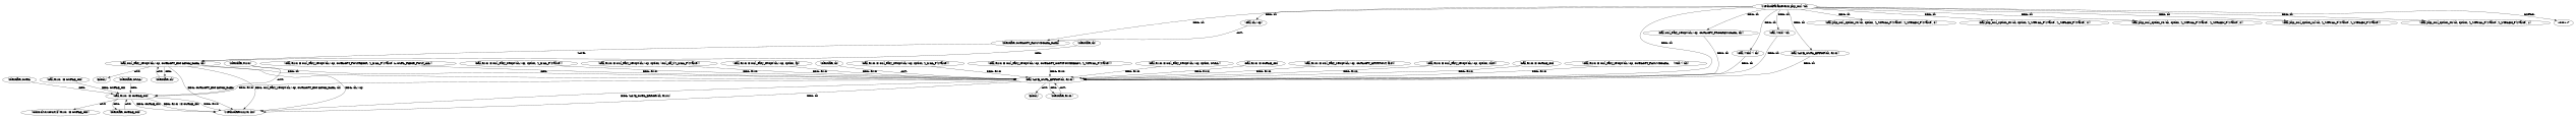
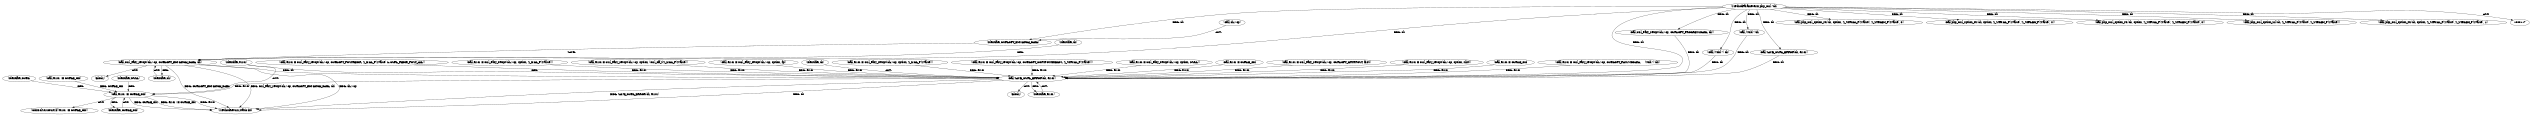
  digraph {
    n1 [label="(Call,curl_easy_setopt(ch->cp, CURLOPT_FNMATCH_DATA, ch))"]
    n2 [label="(Call,SAVE_CURL_ERROR(ch, error))"]
-   n3 [label="(MethodReturn,str int)"]
+   n3 [label="(MethodReturn,static int)"]
    n4 [label="(Block,)"]
    n5 [label="(Identifier,ch)"]
    n6 [label="(Call,error != CURLE_OK)"]
    n7 [label="(Block,)"]
    n8 [label="(Identifier,error)"]
    n9 [label="(MethodParameterIn,php_curl *ch)"]
    n10 [label="(Call,curl_easy_setopt(ch->cp, CURLOPT_PROGRESSDATA, ch))"]
    n11 [label="(Call,(void *) ch)"]
    n12 [label="(Call,php_curl_option_str(ch, option, Z_STRVAL_P(zvalue), Z_STRLEN_P(zvalue), 0))"]
    n13 [label="(Call,php_curl_option_str(ch, option, Z_STRVAL_P(zvalue), Z_STRLEN_P(zvalue), 0))"]
    n14 [label="(Call,(void *)ch)"]
    n15 [label="(Call,php_curl_option_str(ch, option, Z_STRVAL_P(zvalue), Z_STRLEN_P(zvalue), 0))"]
    n16 [label="(Call,php_curl_option_url(ch, Z_STRVAL_P(zvalue), Z_STRLEN_P(zvalue)))"]
    n17 [label="(Call,SAVE_CURL_ERROR(ch, error))"]
    n18 [label="(Call,php_curl_option_str(ch, option, Z_STRVAL_P(zvalue), Z_STRLEN_P(zvalue), 1))"]
    1000117
-   n20 [label="(Identifier,CURLOPT_PASSWDDATA_DATA)"]
+   n20 [label="(Identifier,CURLOPT_FNMATCH_DATA)"]
    n21 [label="(ControlStructure,if (error != CURLE_OK))"]
    n22 [label="(Identifier,CURLE_OK)"]
    n23 [label="(Call,error = curl_easy_setopt(ch->cp, CURLOPT_POSTREDIR, Z_LVAL_P(zvalue) & CURL_REDIR_POST_ALL))"]
    n24 [label="(Call,error != CURLE_OK)"]
    n25 [label="(Call,error = curl_easy_setopt(ch->cp, option, Z_LVAL_P(zvalue)))"]
    n26 [label="(Call,ch->cp)"]
    n27 [label="(Call,error = curl_easy_setopt(ch->cp, option, (curl_off_t)Z_LVAL_P(zvalue)))"]
    n28 [label="(Identifier,error)"]
    n29 [label="(Call,error = curl_easy_setopt(ch->cp, option, fp))"]
    n30 [label="(Identifier,ch)"]
    n31 [label="(Identifier,NULL)"]
    n32 [label="(Call,error = curl_easy_setopt(ch->cp, option, Z_LVAL_P(zvalue)))"]
    n33 [label="(Identifier,ch)"]
    n34 [label="(Call,error = curl_easy_setopt(ch->cp, CURLOPT_COPYPOSTFIELDS, Z_STRVAL_P(zvalue)))"]
    n35 [label="(Identifier,CURL)"]
    n36 [label="(Call,error = curl_easy_setopt(ch->cp, option, NULL))"]
    n37 [label="(Call,error = CURLE_OK)"]
    n38 [label="(Call,error = curl_easy_setopt(ch->cp, CURLOPT_HTTPPOST, first))"]
    n39 [label="(Call,error = curl_easy_setopt(ch->cp, option, slist))"]
    n40 [label="(Call,error = CURLE_OK)"]
    n41 [label="(Call,error = curl_easy_setopt(ch->cp, CURLOPT_PASSWDDATA,     (void *) ch))"]
    n1 -> n2 [label="DDG: ch"]
    n1 -> n3 [label="DDG: ch->cp"]
    n1 -> n3 [label="DDG: CURLOPT_FNMATCH_DATA"]
    n1 -> n3 [label="DDG: curl_easy_setopt(ch->cp, CURLOPT_FNMATCH_DATA, ch)"]
    n1 -> n4 [label="AST: "]
    n1 -> n5 [label="CFG: "]
    n2 -> n3 [label="DDG: ch"]
    n2 -> n3 [label="DDG: SAVE_CURL_ERROR(ch, error)"]
    n2 -> n6 [label="DDG: error"]
    n2 -> n7 [label="AST: "]
    n2 -> n8 [label="CFG: "]
    n5 -> n1 [label="AST: "]
    n6 -> n3 [label="DDG: error"]
    n6 -> n3 [label="DDG: CURLE_OK"]
    n6 -> n3 [label="DDG: error != CURLE_OK"]
    n6 -> n21 [label="AST: "]
    n6 -> n22 [label="CFG: "]
    n8 -> n2 [label="AST: "]
-   n9 -> n26 [label="DDG: ch"]
+   n9 -> n1 [label="DDG: ch"]
    n9 -> n2 [label="DDG: ch"]
    n9 -> n10 [label="DDG: ch"]
    n9 -> n11 [label="DDG: ch"]
    n9 -> n12 [label="DDG: ch"]
    n9 -> n13 [label="DDG: ch"]
    n9 -> n14 [label="DDG: ch"]
    n9 -> n15 [label="DDG: ch"]
    n9 -> n16 [label="DDG: ch"]
    n9 -> n17 [label="DDG: ch"]
    n9 -> n18 [label="DDG: ch"]
-   n9 -> 1000117 [label="CURLE: "]
+   n9 -> 1000117 [label="AST: "]
    n9 -> n20 [label="DDG: ch"]
    n10 -> n2 [label="DDG: ch"]
    n11 -> n2 [label="DDG: ch"]
    n14 -> n2 [label="DDG: ch"]
    n17 -> n2 [label="DDG: ch"]
    n20 -> n1 [label="SAVE: "]
    n22 -> n6 [label="AST: "]
    n23 -> n2 [label="DDG: error"]
    n24 -> n6 [label="DDG: CURLE_OK"]
    n25 -> n2 [label="DDG: error"]
    n26 -> n20 [label="AST: "]
    n27 -> n2 [label="DDG: error"]
    n28 -> n2 [label="CFG: "]
    n28 -> n6 [label="AST: "]
    n29 -> n2 [label="DDG: error"]
    n30 -> n2 [label="AST: "]
    n31 -> n6 [label="CFG: "]
    n32 -> n2 [label="DDG: error"]
    n33 -> n1 [label="CFG: "]
    n34 -> n2 [label="DDG: error"]
    n35 -> n6 [label="CFG: "]
    n36 -> n2 [label="DDG: error"]
    n37 -> n2 [label="DDG: error"]
    n38 -> n2 [label="DDG: error"]
    n39 -> n2 [label="DDG: error"]
    n40 -> n2 [label="DDG: error"]
    n41 -> n2 [label="DDG: error"]
  }
